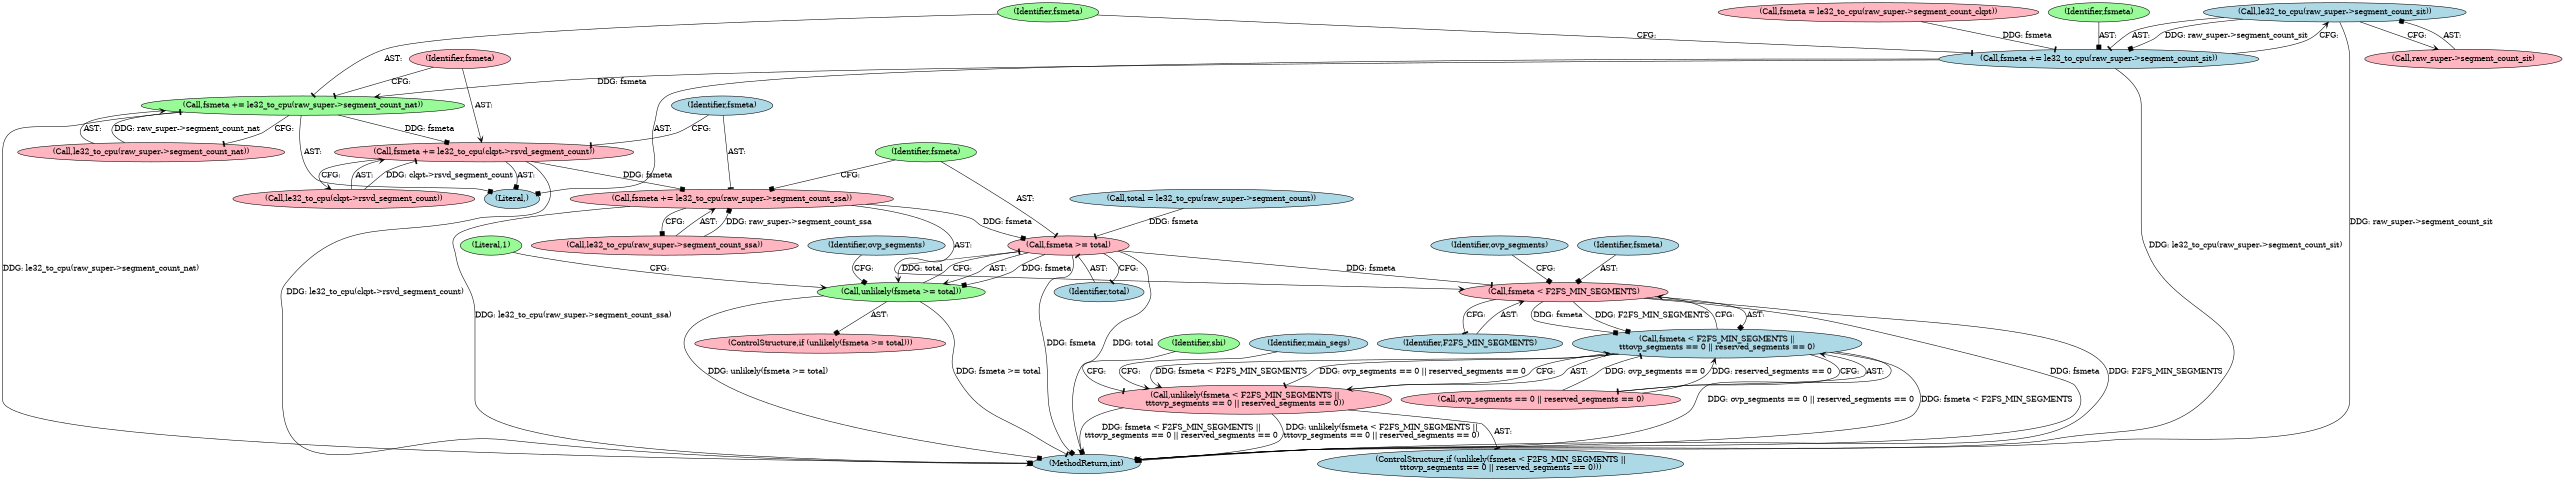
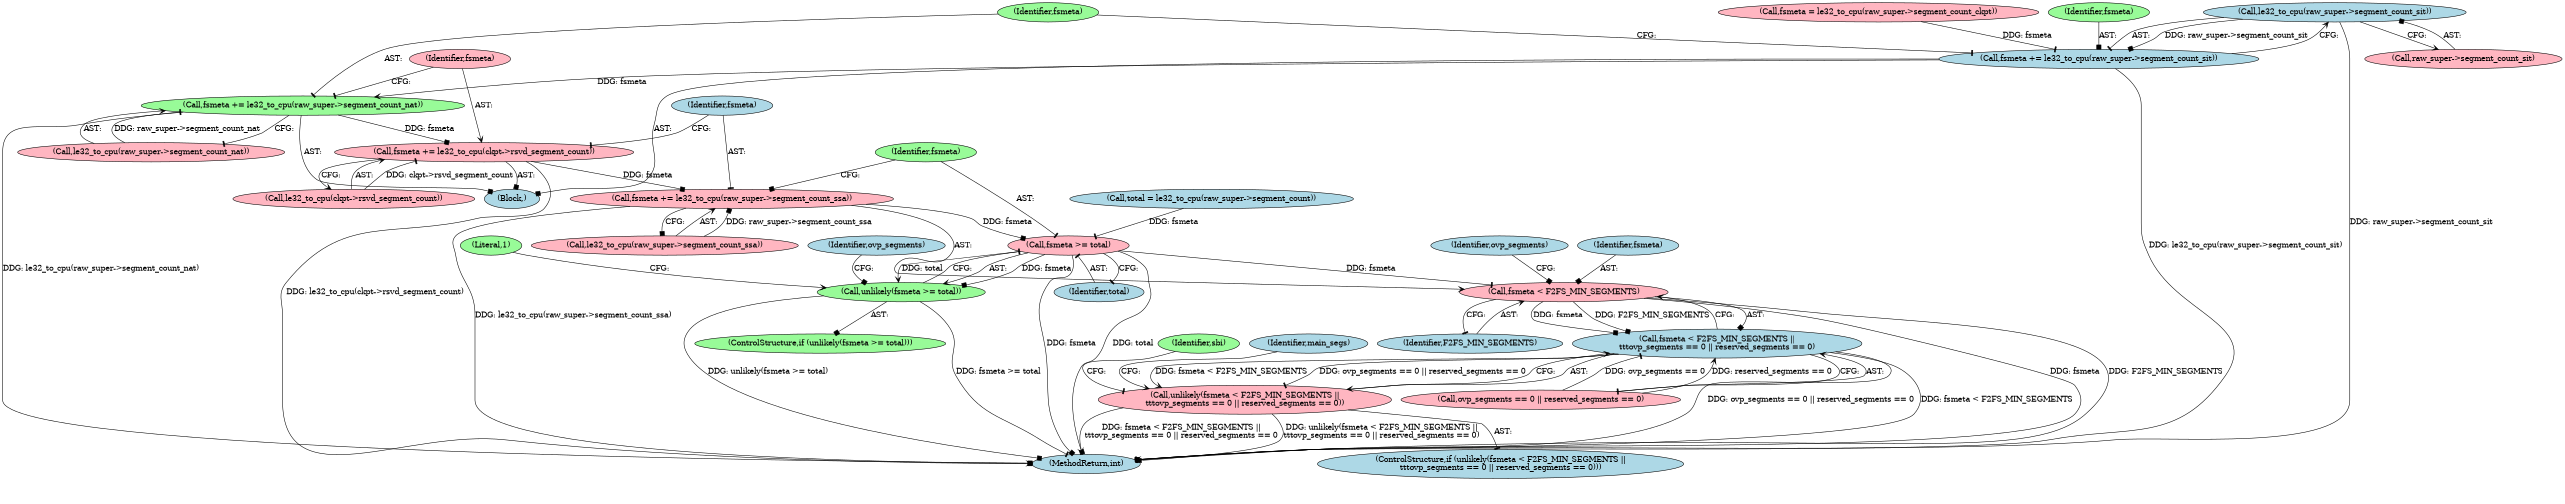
  digraph {
    fontname="DejaVu Serif"
    node [fillcolor=lightblue fontname="DejaVu Serif" style=filled]
    edge [arrowhead=tee fontname="DejaVu Serif"]
    n1 [label="(Call,le32_to_cpu(raw_super->segment_count_sit))"]
    n2 [label="(Call,fsmeta += le32_to_cpu(raw_super->segment_count_sit))"]
    n3 [label="(MethodReturn,int)"]
    n4 [fillcolor=lightpink label="(Call,raw_super->segment_count_sit)"]
    n5 [fillcolor=palegreen label="(Call,fsmeta += le32_to_cpu(raw_super->segment_count_nat))"]
-   n6 [label="(Literal,)"]
+   n6 [label="(Block,)"]
    n7 [fillcolor=lightpink label="(Call,fsmeta += le32_to_cpu(ckpt->rsvd_segment_count))"]
    n8 [fillcolor=lightpink label="(Call,le32_to_cpu(raw_super->segment_count_nat))"]
    n9 [fillcolor=lightpink label="(Call,fsmeta += le32_to_cpu(raw_super->segment_count_ssa))"]
    n10 [fillcolor=lightpink label="(Call,le32_to_cpu(ckpt->rsvd_segment_count))"]
    n11 [fillcolor=lightpink label="(Call,fsmeta >= total)"]
    n12 [fillcolor=lightpink label="(Call,le32_to_cpu(raw_super->segment_count_ssa))"]
    n13 [fillcolor=lightpink label="(Call,fsmeta < F2FS_MIN_SEGMENTS)"]
    n14 [fillcolor=palegreen label="(Call,unlikely(fsmeta >= total))"]
    n15 [label="(Identifier,total)"]
-   n16 [fillcolor=lightpink label="(ControlStructure,if (unlikely(fsmeta >= total)))"]
+   n16 [fillcolor=palegreen label="(ControlStructure,if (unlikely(fsmeta >= total)))"]
    n17 [label="(Call,fsmeta < F2FS_MIN_SEGMENTS ||\n\t\t\tovp_segments == 0 || reserved_segments == 0)"]
    n18 [label="(Identifier,F2FS_MIN_SEGMENTS)"]
    n19 [fillcolor=lightpink label="(Call,unlikely(fsmeta < F2FS_MIN_SEGMENTS ||\n\t\t\tovp_segments == 0 || reserved_segments == 0))"]
    n20 [fillcolor=lightpink label="(Call,ovp_segments == 0 || reserved_segments == 0)"]
    n21 [label="(ControlStructure,if (unlikely(fsmeta < F2FS_MIN_SEGMENTS ||\n\t\t\tovp_segments == 0 || reserved_segments == 0)))"]
    n22 [fillcolor=palegreen label="(Literal,1)"]
    n23 [fillcolor=lightpink label="(Call,fsmeta = le32_to_cpu(raw_super->segment_count_ckpt))"]
    n24 [fillcolor=lightpink label="(Identifier,fsmeta)"]
    n25 [fillcolor=palegreen label="(Identifier,fsmeta)"]
    n26 [label="(Identifier,fsmeta)"]
    n27 [label="(Identifier,main_segs)"]
    n28 [fillcolor=palegreen label="(Identifier,fsmeta)"]
    n29 [fillcolor=palegreen label="(Identifier,sbi)"]
    n30 [label="(Identifier,ovp_segments)"]
    n31 [label="(Identifier,ovp_segments)"]
    n32 [label="(Call,total = le32_to_cpu(raw_super->segment_count))"]
    n33 [label="(Identifier,fsmeta)"]
    n34 [fillcolor=palegreen label="(Identifier,fsmeta)"]
    n1 -> n2 [label="AST: "]
    n1 -> n2 [arrowhead=box label="DDG: raw_super->segment_count_sit"]
    n1 -> n3 [arrowhead=box label="DDG: raw_super->segment_count_sit"]
    n1 -> n4 [arrowhead=vee label="CFG: "]
    n2 -> n1 [arrowhead=vee label="CFG: "]
    n2 -> n3 [label="DDG: le32_to_cpu(raw_super->segment_count_sit)"]
    n2 -> n5 [arrowhead=vee label="DDG: fsmeta"]
    n2 -> n6 [arrowhead=box label="AST: "]
    n4 -> n1 [arrowhead=box label="AST: "]
    n5 -> n3 [arrowhead=box label="DDG: le32_to_cpu(raw_super->segment_count_nat)"]
    n5 -> n6 [arrowhead=box label="AST: "]
    n5 -> n7 [arrowhead=box label="DDG: fsmeta"]
    n5 -> n8 [label="CFG: "]
    n7 -> n3 [arrowhead=box label="DDG: le32_to_cpu(ckpt->rsvd_segment_count)"]
    n7 -> n6 [arrowhead=box label="AST: "]
    n7 -> n9 [arrowhead=box label="DDG: fsmeta"]
    n7 -> n10 [arrowhead=vee label="CFG: "]
    n8 -> n5 [arrowhead=vee label="AST: "]
    n8 -> n5 [label="DDG: raw_super->segment_count_nat"]
    n9 -> n3 [arrowhead=vee label="DDG: le32_to_cpu(raw_super->segment_count_ssa)"]
    n9 -> n11 [arrowhead=box label="DDG: fsmeta"]
    n9 -> n12 [arrowhead=box label="CFG: "]
    n9 -> n13 [arrowhead=vee label="AST: "]
    n10 -> n7 [arrowhead=vee label="AST: "]
    n10 -> n7 [label="DDG: ckpt->rsvd_segment_count"]
    n11 -> n3 [arrowhead=box label="DDG: fsmeta"]
    n11 -> n3 [arrowhead=vee label="DDG: total"]
    n11 -> n13 [label="DDG: fsmeta"]
    n11 -> n14 [arrowhead=vee label="AST: "]
    n11 -> n14 [arrowhead=box label="DDG: fsmeta"]
    n11 -> n14 [arrowhead=vee label="DDG: total"]
    n11 -> n15 [label="CFG: "]
    n12 -> n9 [arrowhead=vee label="AST: "]
    n12 -> n9 [arrowhead=box label="DDG: raw_super->segment_count_ssa"]
    n13 -> n3 [label="DDG: fsmeta"]
    n13 -> n3 [arrowhead=vee label="DDG: F2FS_MIN_SEGMENTS"]
    n13 -> n17 [arrowhead=box label="AST: "]
    n13 -> n17 [arrowhead=box label="DDG: fsmeta"]
    n13 -> n17 [arrowhead=box label="DDG: F2FS_MIN_SEGMENTS"]
    n13 -> n18 [label="CFG: "]
    n14 -> n3 [arrowhead=box label="DDG: unlikely(fsmeta >= total)"]
    n14 -> n3 [label="DDG: fsmeta >= total"]
    n14 -> n11 [label="CFG: "]
    n14 -> n16 [arrowhead=box label="AST: "]
    n15 -> n11 [label="AST: "]
    n17 -> n3 [label="DDG: ovp_segments == 0 || reserved_segments == 0"]
    n17 -> n3 [label="DDG: fsmeta < F2FS_MIN_SEGMENTS"]
    n17 -> n13 [arrowhead=vee label="CFG: "]
    n17 -> n19 [arrowhead=vee label="AST: "]
    n17 -> n19 [arrowhead=vee label="DDG: fsmeta < F2FS_MIN_SEGMENTS"]
    n17 -> n19 [label="DDG: ovp_segments == 0 || reserved_segments == 0"]
    n17 -> n20 [label="CFG: "]
    n18 -> n13 [arrowhead=vee label="AST: "]
    n19 -> n3 [arrowhead=box label="DDG: unlikely(fsmeta < F2FS_MIN_SEGMENTS ||\n\t\t\tovp_segments == 0 || reserved_segments == 0)"]
    n19 -> n3 [arrowhead=box label="DDG: fsmeta < F2FS_MIN_SEGMENTS ||\n\t\t\tovp_segments == 0 || reserved_segments == 0"]
    n19 -> n17 [arrowhead=vee label="CFG: "]
    n19 -> n21 [label="AST: "]
    n20 -> n17 [arrowhead=vee label="AST: "]
    n20 -> n17 [label="DDG: ovp_segments == 0"]
    n20 -> n17 [arrowhead=vee label="DDG: reserved_segments == 0"]
    n22 -> n14 [arrowhead=vee label="CFG: "]
    n23 -> n2 [label="DDG: fsmeta"]
    n24 -> n5 [label="CFG: "]
    n24 -> n7 [arrowhead=vee label="AST: "]
    n25 -> n9 [arrowhead=box label="CFG: "]
    n25 -> n11 [label="AST: "]
    n26 -> n13 [arrowhead=box label="AST: "]
    n27 -> n19 [arrowhead=vee label="CFG: "]
    n28 -> n2 [arrowhead=box label="AST: "]
    n29 -> n19 [label="CFG: "]
    n30 -> n14 [arrowhead=box label="CFG: "]
    n31 -> n13 [arrowhead=box label="CFG: "]
    n32 -> n11 [label="DDG: fsmeta"]
    n33 -> n7 [label="CFG: "]
    n33 -> n9 [label="AST: "]
    n34 -> n2 [label="CFG: "]
    n34 -> n5 [label="AST: "]
  }
